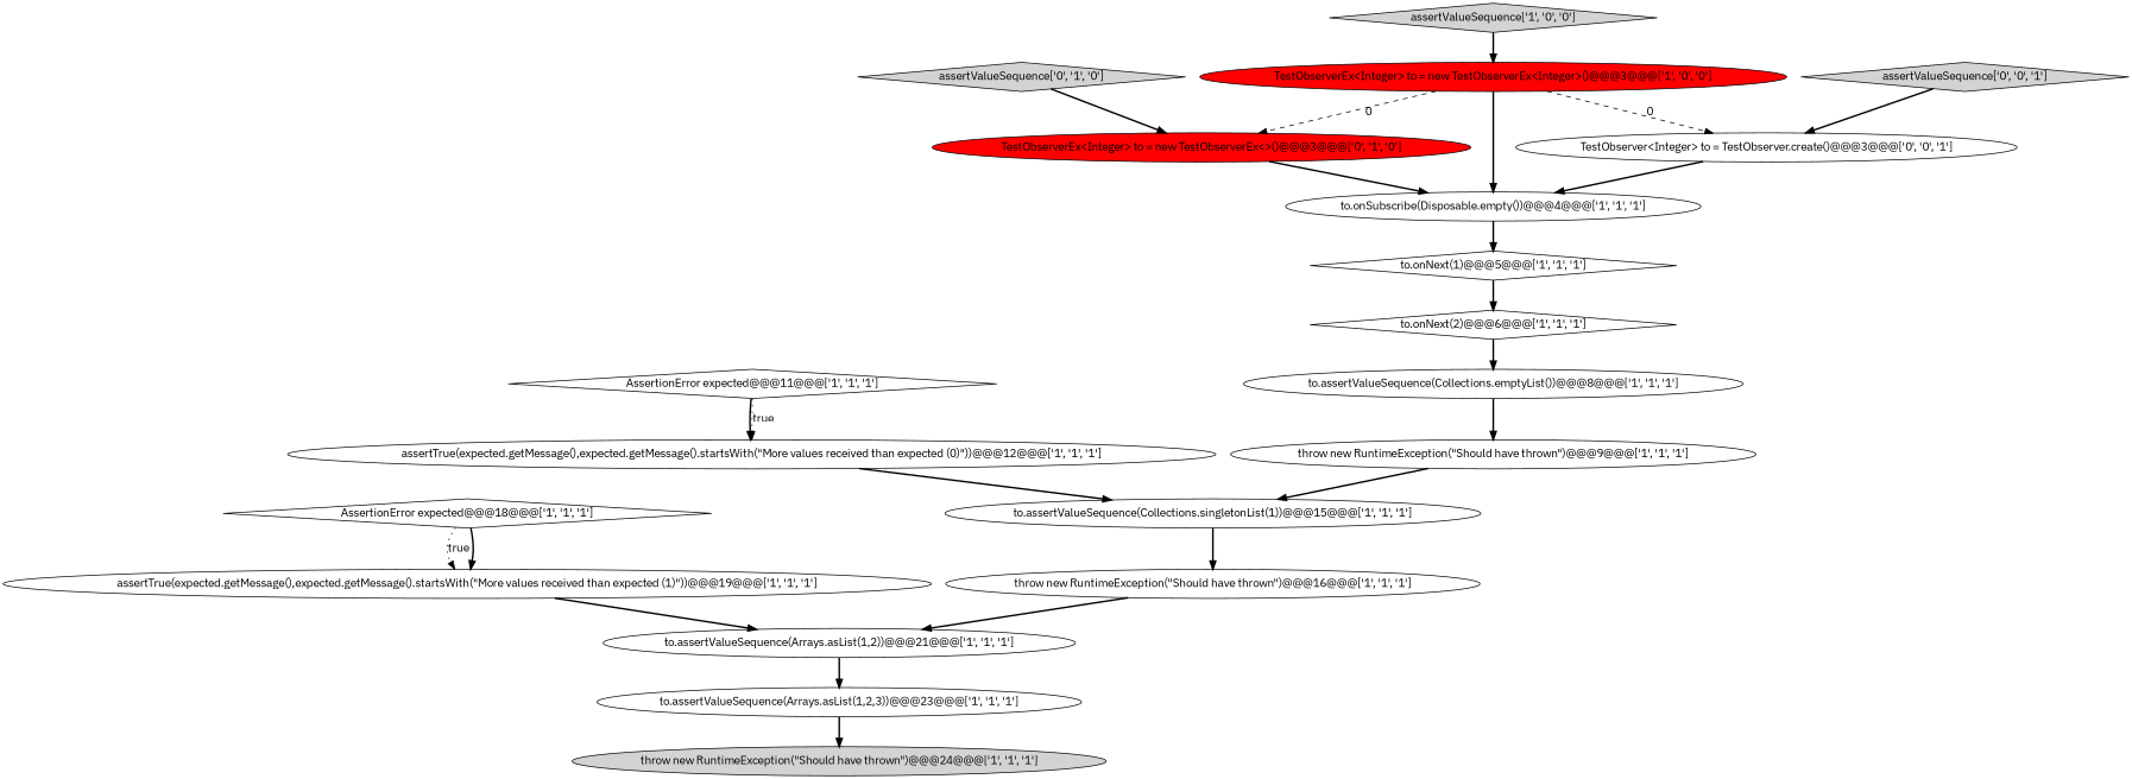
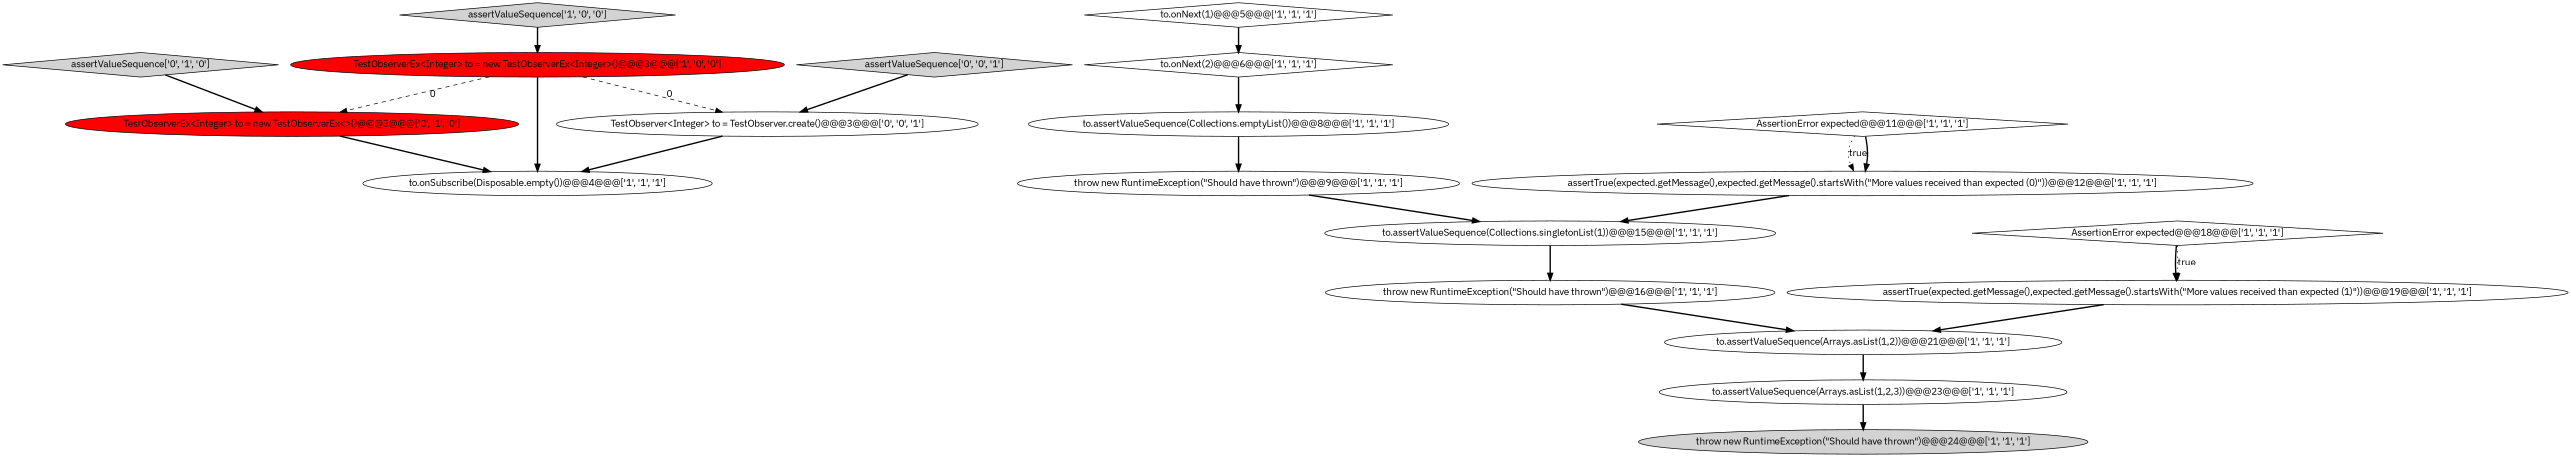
  digraph {
    fontname="IBM Plex Sans"
    node [fillcolor=white fontname="IBM Plex Sans" shape=ellipse style=filled]
    edge [fontname="IBM Plex Sans" style=bold]
    n1 [label="TestObserver<Integer> to = TestObserver.create()@@@3@@@['0', '0', '1']"]
    n2 [label="to.onSubscribe(Disposable.empty())@@@4@@@['1', '1', '1']"]
    n3 [label="to.onNext(1)@@@5@@@['1', '1', '1']" shape=diamond]
    n4 [label="assertTrue(expected.getMessage(),expected.getMessage().startsWith(\"More values received than expected (0)\"))@@@12@@@['1', '1', '1']"]
    n5 [label="to.assertValueSequence(Collections.singletonList(1))@@@15@@@['1', '1', '1']"]
    n6 [label="throw new RuntimeException(\"Should have thrown\")@@@16@@@['1', '1', '1']"]
    n7 [fillcolor=red label="TestObserverEx<Integer> to = new TestObserverEx<Integer>()@@@3@@@['1', '0', '0']"]
    n8 [fillcolor=red label="TestObserverEx<Integer> to = new TestObserverEx<>()@@@3@@@['0', '1', '0']"]
    n9 [label="throw new RuntimeException(\"Should have thrown\")@@@9@@@['1', '1', '1']"]
    n10 [label="AssertionError expected@@@18@@@['1', '1', '1']" shape=diamond]
    n11 [label="assertTrue(expected.getMessage(),expected.getMessage().startsWith(\"More values received than expected (1)\"))@@@19@@@['1', '1', '1']"]
    n12 [label="to.assertValueSequence(Arrays.asList(1,2))@@@21@@@['1', '1', '1']"]
    n13 [label="to.assertValueSequence(Collections.emptyList())@@@8@@@['1', '1', '1']"]
    n14 [label="to.assertValueSequence(Arrays.asList(1,2,3))@@@23@@@['1', '1', '1']"]
    n15 [fillcolor=lightgray label="throw new RuntimeException(\"Should have thrown\")@@@24@@@['1', '1', '1']"]
    n16 [fillcolor=lightgray label="assertValueSequence['1', '0', '0']" shape=diamond]
    n17 [label="to.onNext(2)@@@6@@@['1', '1', '1']" shape=diamond]
    n18 [label="AssertionError expected@@@11@@@['1', '1', '1']" shape=diamond]
    n19 [fillcolor=lightgray label="assertValueSequence['0', '1', '0']" shape=diamond]
    n20 [fillcolor=lightgray label="assertValueSequence['0', '0', '1']" shape=diamond]
    n1 -> n2
-   n2 -> n3
    n3 -> n17
    n4 -> n5
    n5 -> n6
    n6 -> n12
    n7 -> n1 [label=0 style=dashed]
    n7 -> n2
    n7 -> n8 [label=0 style=dashed]
    n8 -> n2
    n9 -> n5
    n10 -> n11
    n10 -> n11 [label=true style=dotted]
    n11 -> n12
    n12 -> n14
    n13 -> n9
    n14 -> n15
    n16 -> n7
    n17 -> n13
    n18 -> n4 [label=true style=dotted]
    n18 -> n4
    n19 -> n8
    n20 -> n1
  }
